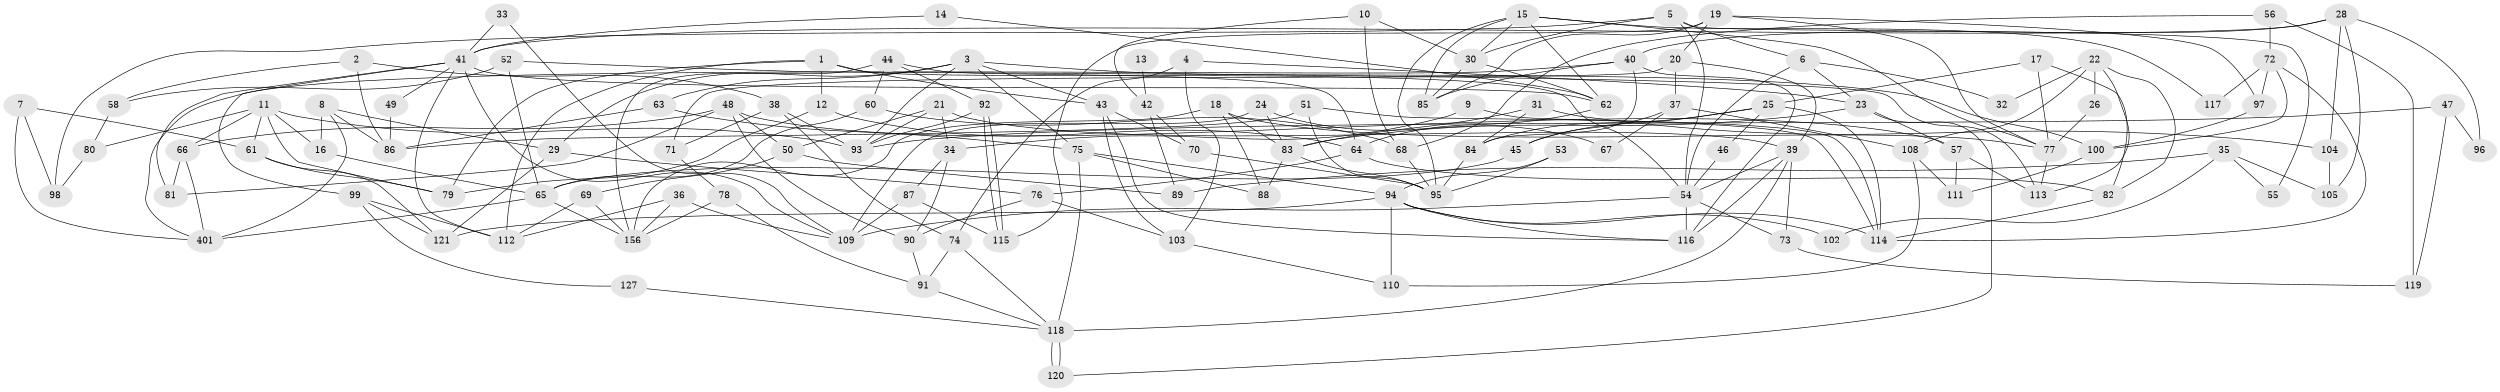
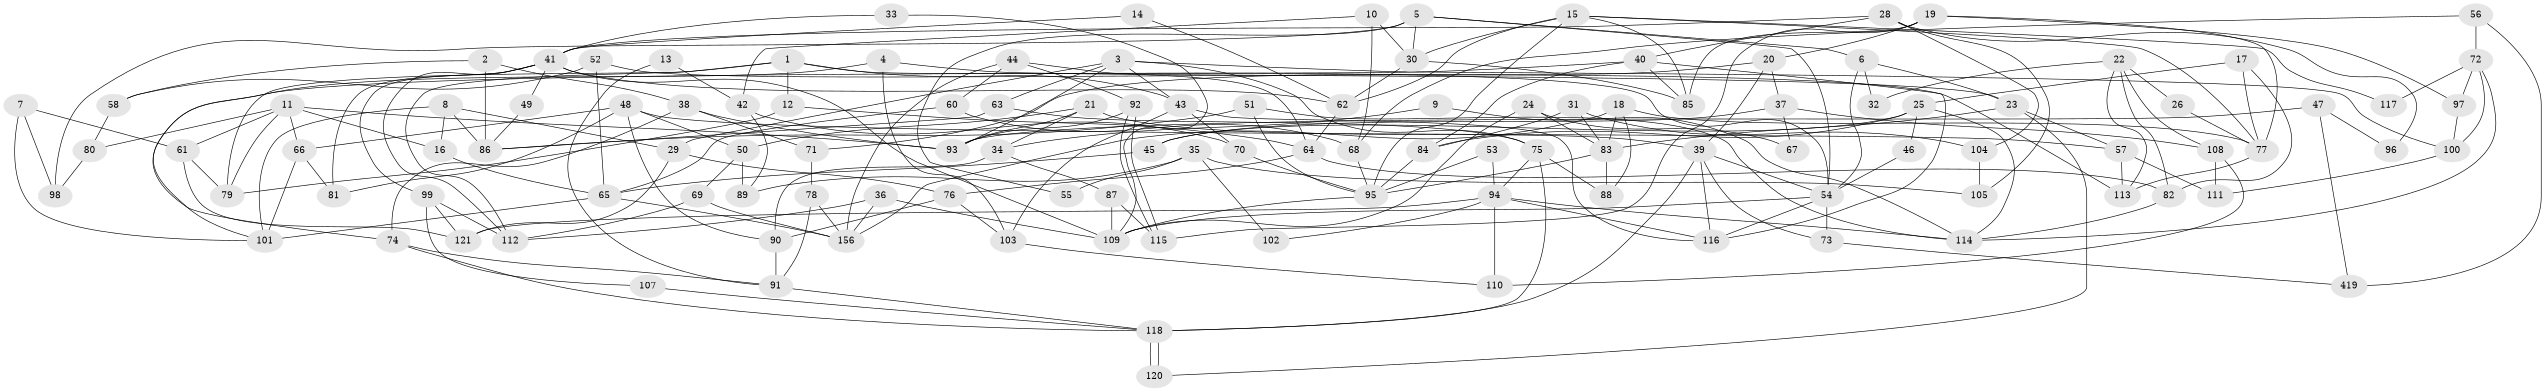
  graph {
    node [color=gray90 style=filled]
    1
    12
    43
    54
    79
    112
    64
    103
    116
    70
    109
    73
    2
    38
    58
    86
    93
    74
    71
    80
    3
    29
    63
    75
    100
    76
    121
    88
    118
    94
    111
    4
    23
    83
    57
    120
    91
    110
    5
    6
    30
    55
    98
    32
    62
    85
    7
    61
-   101 [label=401]
+   101
    8
    16
    65
    9
    34
    114
    87
    90
    10
    42
    68
    89
    95
    11
    66
    81
    82
    13
    14
    41
    49
    99
    15
    77
    117
    113
    n76 [label=156]
    17
    25
    45
    46
    84
    18
    19
    20
    97
    115
    37
    39
    108
    67
    78
    21
    50
    69
    22
    26
    24
    52
    28
    40
    96
    104
    105
    31
    33
    35
    102
    36
-   119
-   107 [label=127]
+   119 [label=419]
+   107
    44
    60
    92
    47
    48
    51
    53
    56
    72
    1 -- 12
    1 -- 43
    1 -- 54
    1 -- 79
    1 -- 112
    12 -- 79
    12 -- 64
    43 -- 103
    43 -- 116
    43 -- 70
    54 -- 116
    54 -- 109
    54 -- 73
    64 -- 76
    64 -- 82
    103 -- 110
    70 -- 95
    73 -- 119
    2 -- 38
    2 -- 58
    2 -- 86
    38 -- 93
    38 -- 74
    38 -- 71
    58 -- 80
    74 -- 118
    74 -- 91
    71 -- 78
    80 -- 98
    3 -- 43
    3 -- 93
    3 -- 29
    3 -- 63
    3 -- 75
    3 -- 100
    29 -- 76
    29 -- 121
    63 -- 86
    63 -- 75
    75 -- 88
    75 -- 118
    75 -- 94
    100 -- 111
    76 -- 103
    76 -- 90
    118 -- 120
    118 -- 120
    94 -- 116
    94 -- 121
    94 -- 110
    94 -- 114
    94 -- 102
    4 -- 103
    4 -- 74
    4 -- 23
    23 -- 83
    23 -- 57
    23 -- 120
    83 -- 88
    83 -- 95
    57 -- 111
    57 -- 113
    91 -- 118
    5 -- 54
    5 -- 6
    5 -- 30
    5 -- 55
    5 -- 98
    6 -- 54
    6 -- 23
    6 -- 32
    30 -- 62
    30 -- 85
    62 -- 64
    7 -- 98
    7 -- 61
    7 -- 101
    61 -- 79
    61 -- 121
    8 -- 86
    8 -- 29
    8 -- 101
    8 -- 16
    16 -- 65
    65 -- 101
    65 -- n76
    9 -- 34
    9 -- 114
    34 -- 87
    34 -- 90
    87 -- 109
    87 -- 115
    90 -- 91
    10 -- 30
    10 -- 42
    10 -- 68
    42 -- 70
    42 -- 89
    68 -- 95
+   95 -- 109
    11 -- 79
    11 -- 93
    11 -- 80
    11 -- 61
    11 -- 16
    11 -- 66
    66 -- 101
    66 -- 81
    82 -- 114
+   13 -- 91
    13 -- 42
    14 -- 62
    14 -- 41
    41 -- 112
    41 -- 109
    41 -- 62
    41 -- 81
    41 -- 49
    41 -- 99
    49 -- 86
    99 -- 112
    99 -- 121
    99 -- 107
    15 -- 30
    15 -- 62
    15 -- 85
    15 -- 95
    15 -- 77
    15 -- 117
    77 -- 113
    17 -- 82
    17 -- 77
    17 -- 25
    25 -- 114
    25 -- 45
    25 -- 46
    25 -- 84
    45 -- 65
    46 -- 54
    84 -- 95
    18 -- 88
    18 -- 83
    18 -- 77
    18 -- n76
    19 -- 85
    19 -- 77
    19 -- 20
    19 -- 97
    19 -- 115
    20 -- 71
    20 -- 37
    20 -- 39
    97 -- 100
    37 -- 45
    37 -- 108
    37 -- 67
    39 -- 54
    39 -- 116
    39 -- 73
    39 -- 118
    108 -- 111
    108 -- 110
    78 -- 91
    78 -- n76
    21 -- 93
    21 -- 34
    21 -- 39
    21 -- 50
    50 -- 89
    50 -- 69
    69 -- 112
    69 -- n76
    22 -- 32
    22 -- 82
    22 -- 113
    22 -- 108
    22 -- 26
    26 -- 77
    24 -- 109
    24 -- 83
    24 -- 67
    52 -- 58
    52 -- 65
    52 -- 113
    28 -- 41
    28 -- 40
    28 -- 96
    28 -- 104
    28 -- 105
    40 -- 116
    40 -- 85
    40 -- 101
    40 -- 84
    104 -- 105
    31 -- 83
    31 -- 84
    31 -- 104
    33 -- 109
    33 -- 41
    35 -- 55
    35 -- 89
    35 -- 105
    35 -- 102
    36 -- 112
    36 -- 109
    36 -- n76
    107 -- 118
    44 -- 64
    44 -- n76
    44 -- 60
    44 -- 92
    60 -- 65
    60 -- 68
    92 -- 93
    92 -- 115
    92 -- 115
    47 -- 93
    47 -- 96
    47 -- 119
    48 -- 57
    48 -- 90
    48 -- 66
    48 -- 81
    48 -- 50
    51 -- 86
    51 -- 114
    51 -- 95
    53 -- 94
    53 -- 95
    56 -- 68
    56 -- 119
    56 -- 72
    72 -- 100
    72 -- 114
    72 -- 117
    72 -- 97
  }
